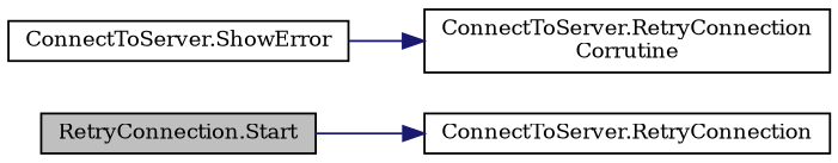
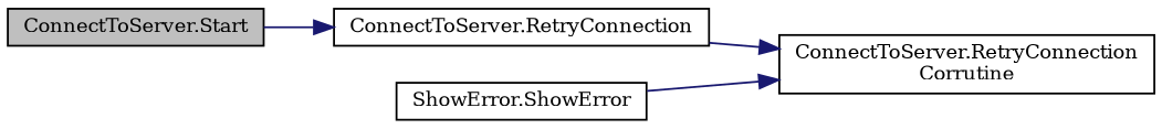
  digraph {
    fontname="DejaVu Serif"
    rankdir=LR
    node [color=black fontname="DejaVu Serif" fontsize=10 shape=record]
    edge [color=midnightblue fontname="DejaVu Serif" fontsize=10 labelfontname=Helvetica labelfontsize=10 style=solid]
-   n1 [fillcolor=grey75 fontcolor=black height=0.2 label="RetryConnection.Start" style=filled width=0.4]
+   n1 [fillcolor=grey75 fontcolor=black height=0.2 label="ConnectToServer.Start" style=filled width=0.4]
    n2 [height=0.2 label="ConnectToServer.RetryConnection" width=0.4]
    n3 [height=0.2 label="ConnectToServer.RetryConnection\lCorrutine" width=0.4]
-   n4 [height=0.2 label="ConnectToServer.ShowError" width=0.4]
+   n4 [height=0.2 label="ShowError.ShowError" width=0.4]
    n1 -> n2
+   n2 -> n3
    n4 -> n3
  }
